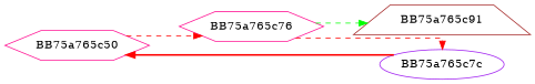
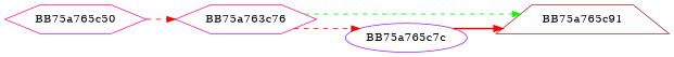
  digraph {
    rankdir=LR
    splines=ortho
    node [color=deeppink shape=hexagon]
    edge [arrowhead=normal color=red style=dashed]
    BB75a765c50
-   BB75a765c76
+   BB75a765c76 [label=BB75a763c76]
    BB75a765c91 [color=brown shape=trapezium]
    BB75a765c7c [color=purple shape=ellipse]
    BB75a765c50 -> BB75a765c76
    BB75a765c76 -> BB75a765c91 [color=green]
    BB75a765c76 -> BB75a765c7c
-   BB75a765c7c -> BB75a765c50 [style=bold]
+   BB75a765c7c -> BB75a765c91 [style=bold]
  }
